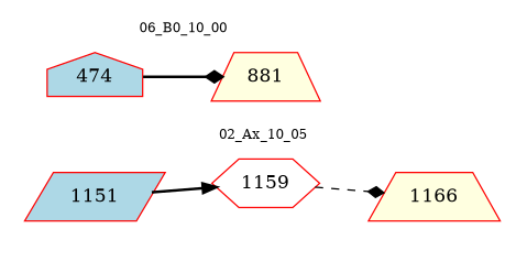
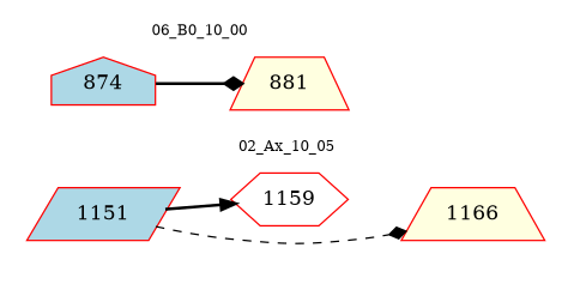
  digraph {
    fontname="DejaVu Serif"
    rankdir=LR
    node [color=red fillcolor=lightblue fontname="DejaVu Serif" shape=trapezium style=filled]
    edge [arrowhead=diamond color=black fontname="DejaVu Serif" style=bold]
    n1 [label=1151 shape=parallelogram]
    n2 [fillcolor=lightyellow label=1166]
    n3 [fillcolor=white label=1159 shape=hexagon]
-   n4 [label=474 shape=house]
+   n4 [label=874 shape=house]
    n5 [fillcolor=lightyellow label=881]
    subgraph cluster_1 {
      color=white
      fontsize=10
      label="02_Ax_10_05"
      n1
      n2
      n3
    }
    subgraph cluster_2 {
      color=white
      fontsize=10
      label="06_B0_10_00"
      n4
      n5
    }
-   n3 -> n2 [style=dashed]
+   n1 -> n2 [style=dashed]
    n1 -> n3 [arrowhead=normal]
    n4 -> n5
  }
